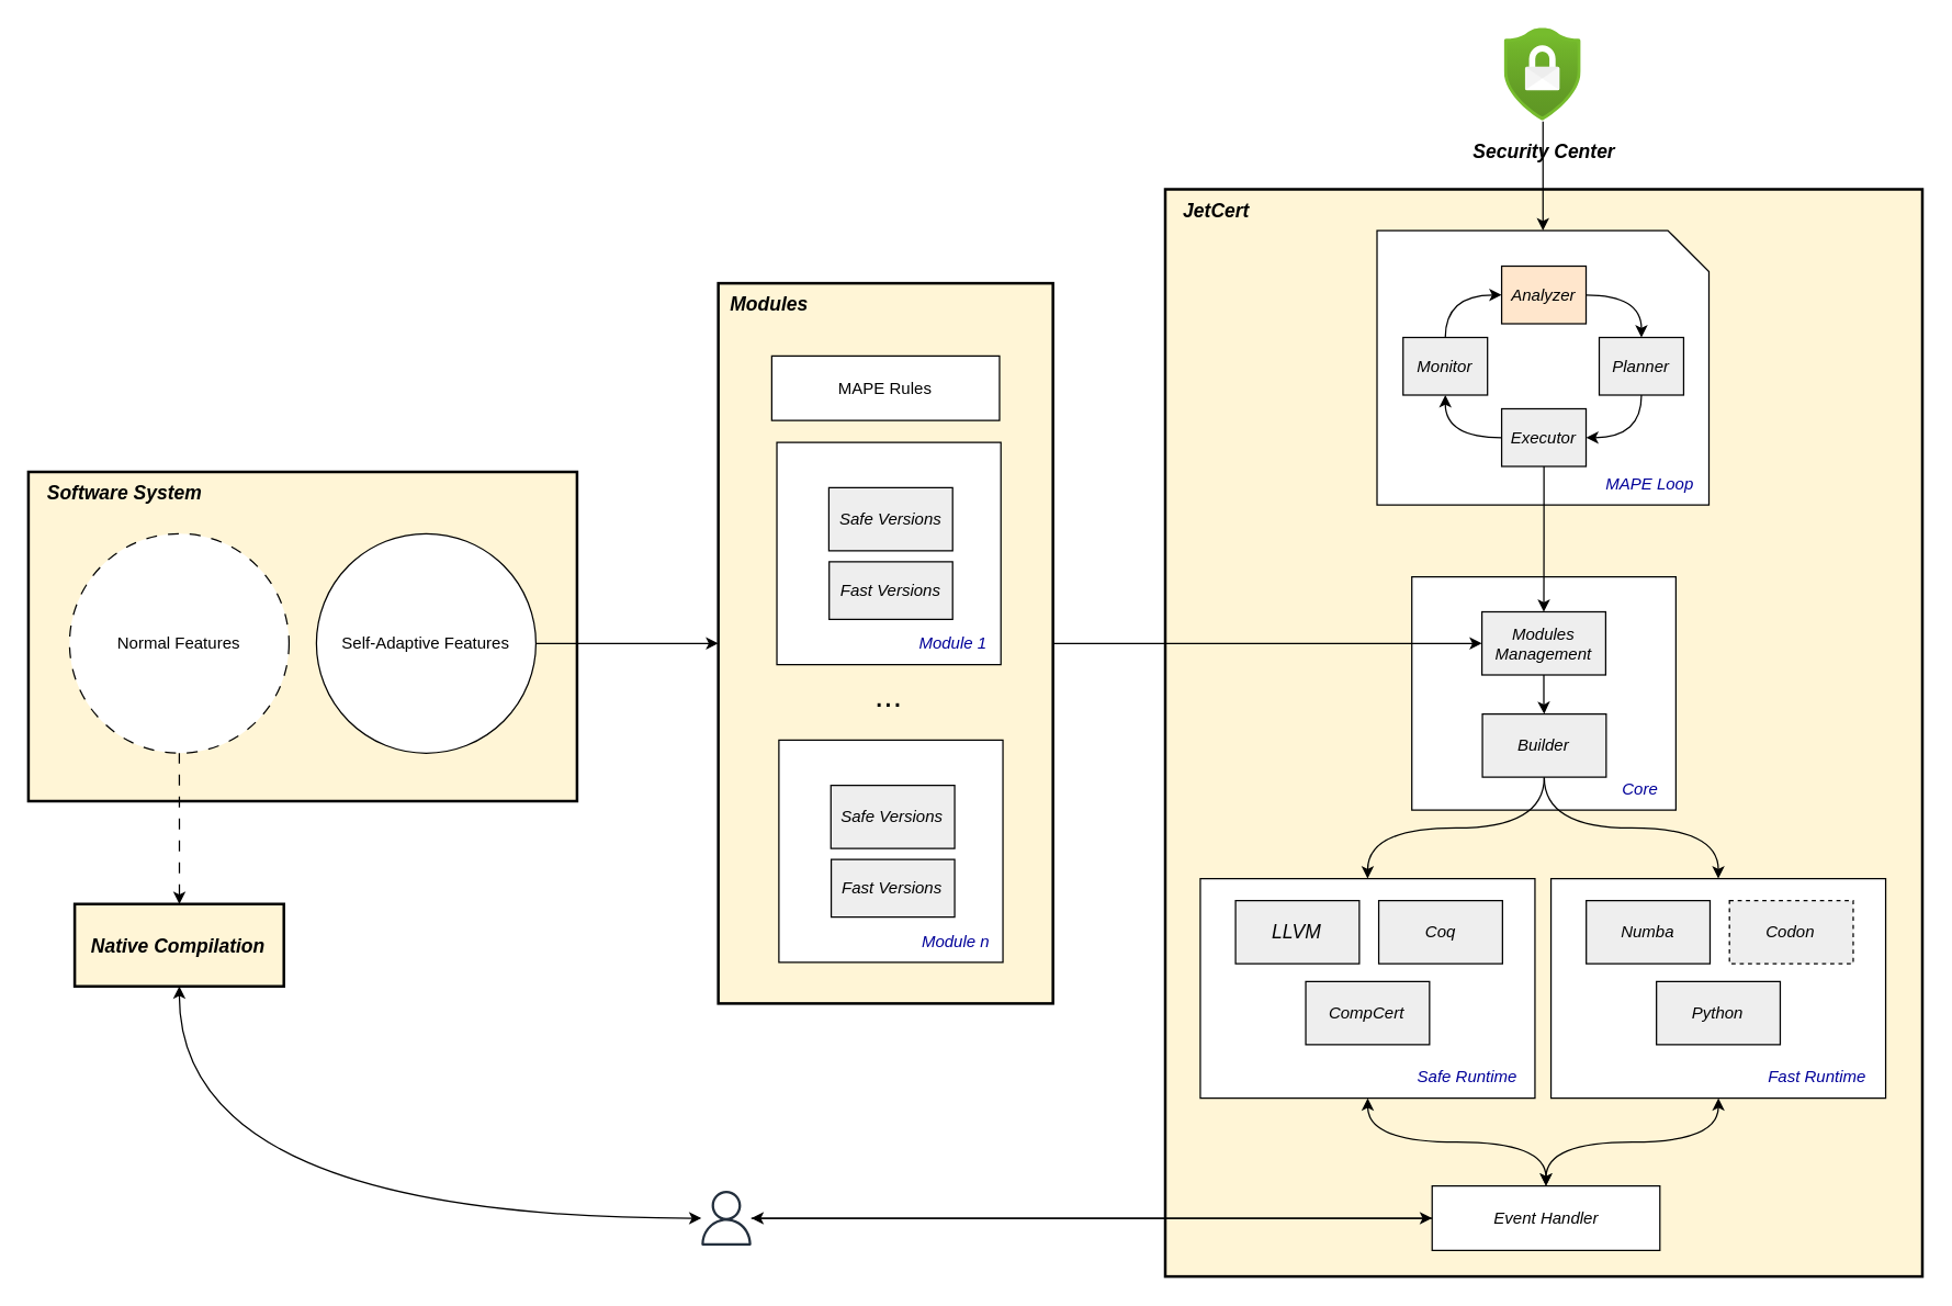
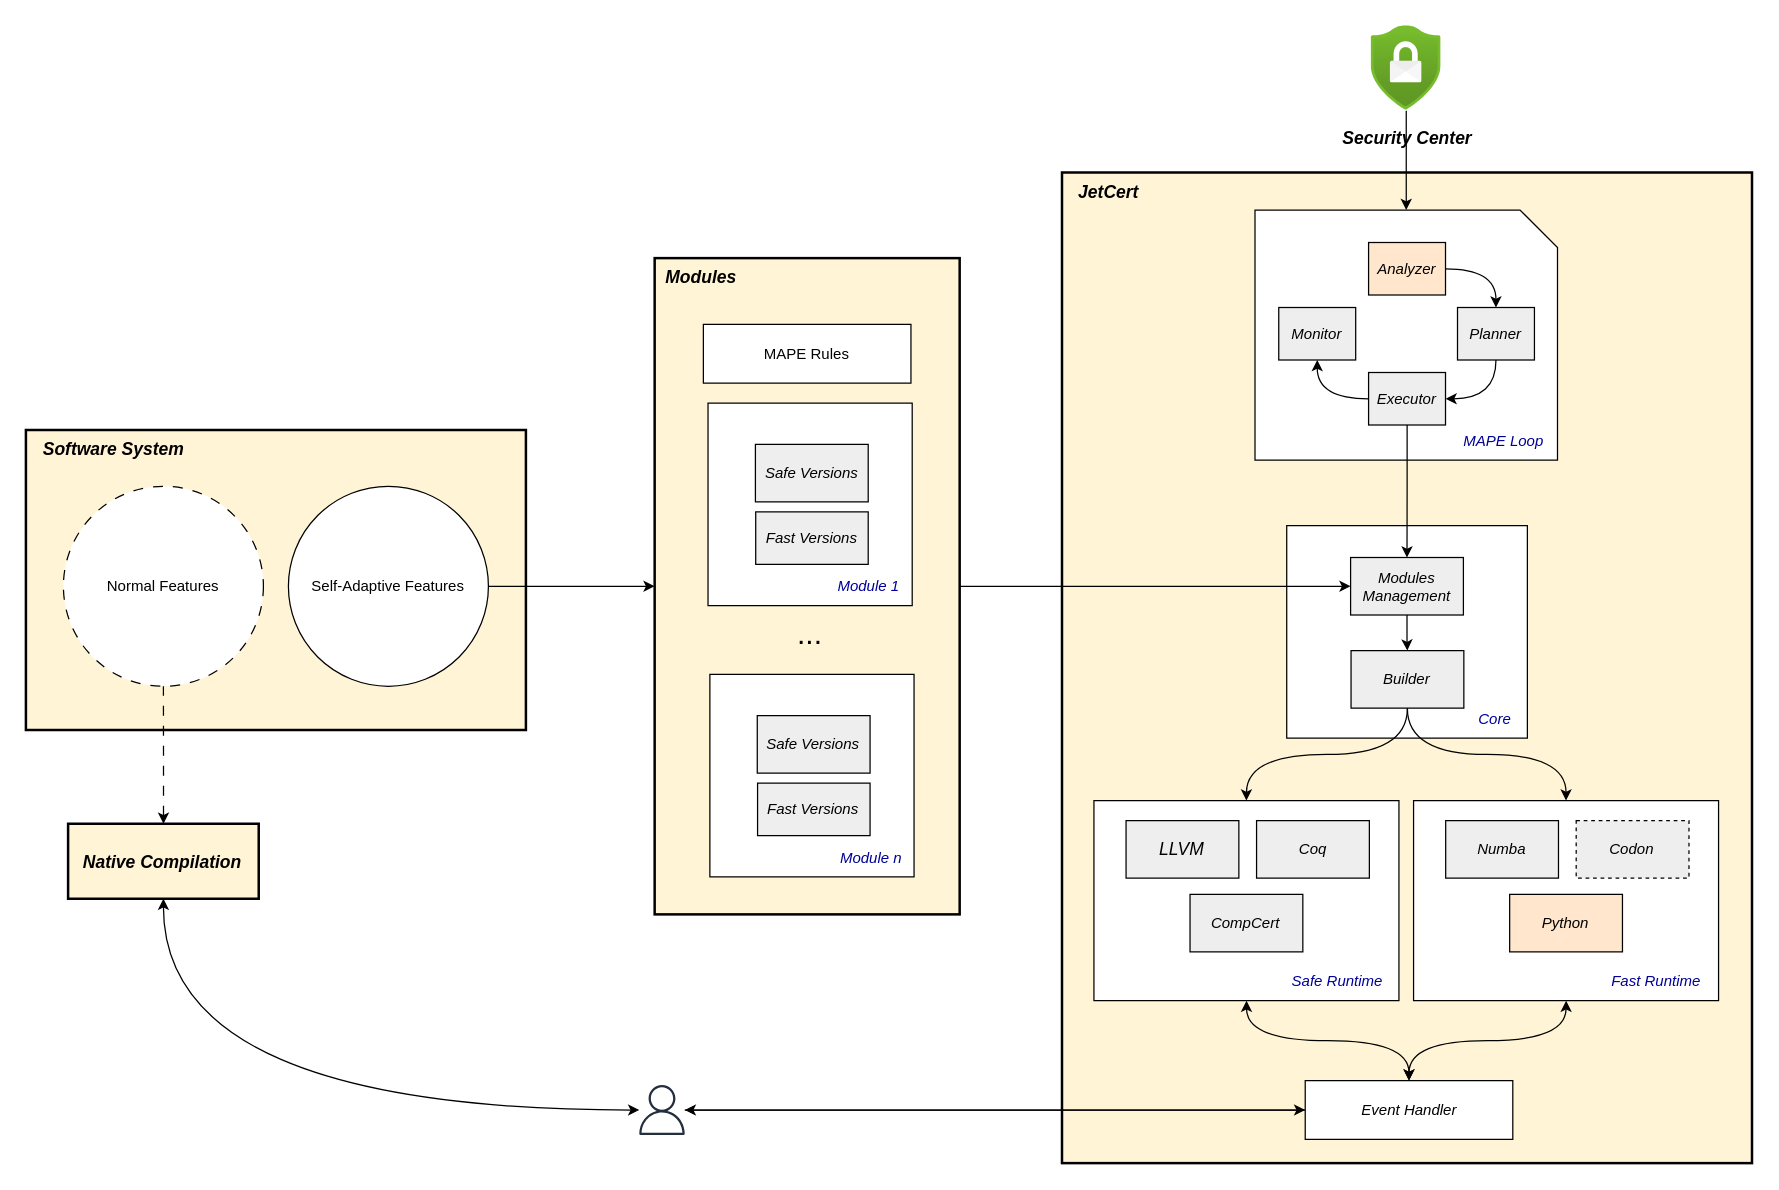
  <mxCell id="0" />
  <mxCell id="1" parent="0" />
  <mxCell id="2" value="" style="rounded=0;whiteSpace=wrap;html=1;strokeWidth=2;fillColor=#fff5d6;strokeColor=#000000;" parent="1" vertex="1"><mxGeometry x="20.13" y="343.5" width="400" height="240" as="geometry" /></mxCell>
  <mxCell id="3" value="&lt;font style=&quot;font-size: 14px;&quot;&gt;&lt;b&gt;&lt;i&gt;Software System&lt;/i&gt;&lt;/b&gt;&lt;/font&gt;" style="text;html=1;align=center;verticalAlign=middle;resizable=0;points=[];autosize=1;strokeColor=none;fillColor=none;" parent="1" vertex="1"><mxGeometry x="20.13" y="343.5" width="140" height="30" as="geometry" /></mxCell>
  <mxCell id="4" value="Normal Features" style="ellipse;whiteSpace=wrap;html=1;aspect=fixed;dashed=1;dashPattern=8 8;" parent="1" vertex="1"><mxGeometry x="50.13" y="388.5" width="160" height="160" as="geometry" /></mxCell>
  <mxCell id="5" value="" style="rounded=0;whiteSpace=wrap;html=1;fillColor=#FFF5D6;strokeWidth=2;" parent="1" vertex="1"><mxGeometry x="849" y="137.5" width="552" height="792.5" as="geometry" /></mxCell>
  <mxCell id="6" value="&lt;font style=&quot;font-size: 14px;&quot;&gt;&lt;b&gt;&lt;i&gt;JetCert&lt;/i&gt;&lt;/b&gt;&lt;/font&gt;" style="text;html=1;align=center;verticalAlign=middle;resizable=0;points=[];autosize=1;strokeColor=none;fillColor=none;" parent="1" vertex="1"><mxGeometry x="851" y="137.5" width="70" height="30" as="geometry" /></mxCell>
  <mxCell id="7" style="edgeStyle=orthogonalEdgeStyle;rounded=0;orthogonalLoop=1;jettySize=auto;html=1;entryX=0.5;entryY=0;entryDx=0;entryDy=0;curved=1;startArrow=classic;startFill=1;" edge="1" parent="1" source="8" target="48"><mxGeometry relative="1" as="geometry" /></mxCell>
  <mxCell id="8" value="" style="rounded=0;whiteSpace=wrap;html=1;" parent="1" vertex="1"><mxGeometry x="874.55" y="640" width="244" height="160" as="geometry" /></mxCell>
  <mxCell id="9" value="&lt;font size=&quot;1&quot; color=&quot;#000099&quot; style=&quot;&quot;&gt;&lt;i style=&quot;font-size: 12px;&quot;&gt;Safe Runtime&lt;/i&gt;&lt;/font&gt;" style="text;html=1;align=center;verticalAlign=middle;resizable=0;points=[];autosize=1;strokeColor=none;fillColor=none;" parent="1" vertex="1"><mxGeometry x="1018.55" y="770" width="100" height="30" as="geometry" /></mxCell>
  <mxCell id="10" value="&lt;font style=&quot;font-size: 14px;&quot;&gt;&lt;b&gt;&lt;i&gt;Security Center&lt;/i&gt;&lt;/b&gt;&lt;/font&gt;" style="text;html=1;align=center;verticalAlign=middle;resizable=0;points=[];autosize=1;strokeColor=none;fillColor=none;" parent="1" vertex="1"><mxGeometry x="1060" y="95" width="130" height="30" as="geometry" /></mxCell>
  <mxCell id="11" value="" style="rounded=0;whiteSpace=wrap;html=1;" parent="1" vertex="1"><mxGeometry x="1028.78" y="420" width="192.52" height="170" as="geometry" /></mxCell>
  <mxCell id="12" value="&lt;font size=&quot;1&quot; color=&quot;#000099&quot; style=&quot;&quot;&gt;&lt;i style=&quot;font-size: 12px;&quot;&gt;Core&lt;/i&gt;&lt;/font&gt;" style="text;html=1;align=center;verticalAlign=middle;resizable=0;points=[];autosize=1;strokeColor=none;fillColor=none;" parent="1" vertex="1"><mxGeometry x="1170.48" y="560" width="50" height="30" as="geometry" /></mxCell>
  <mxCell id="13" style="edgeStyle=orthogonalEdgeStyle;rounded=0;orthogonalLoop=1;jettySize=auto;html=1;" edge="1" parent="1" source="15" target="48"><mxGeometry relative="1" as="geometry" /></mxCell>
  <mxCell id="14" style="edgeStyle=orthogonalEdgeStyle;rounded=0;orthogonalLoop=1;jettySize=auto;html=1;entryX=0.5;entryY=1;entryDx=0;entryDy=0;curved=1;startArrow=classic;startFill=1;" edge="1" parent="1" source="15" target="24"><mxGeometry relative="1" as="geometry" /></mxCell>
  <mxCell id="15" value="" style="sketch=0;outlineConnect=0;fontColor=#232F3E;gradientColor=none;fillColor=#232F3D;strokeColor=none;dashed=0;verticalLabelPosition=bottom;verticalAlign=top;align=center;html=1;fontSize=12;fontStyle=0;aspect=fixed;pointerEvents=1;shape=mxgraph.aws4.user;" parent="1" vertex="1"><mxGeometry x="509" y="867.5" width="40" height="40" as="geometry" /></mxCell>
  <mxCell id="16" value="" style="edgeStyle=orthogonalEdgeStyle;rounded=0;orthogonalLoop=1;jettySize=auto;html=1;" parent="1" source="17" target="21" edge="1"><mxGeometry relative="1" as="geometry" /></mxCell>
  <mxCell id="17" value="Self-Adaptive Features" style="ellipse;whiteSpace=wrap;html=1;aspect=fixed;" parent="1" vertex="1"><mxGeometry x="230.13" y="388.5" width="160" height="160" as="geometry" /></mxCell>
  <mxCell id="18" style="edgeStyle=orthogonalEdgeStyle;rounded=0;orthogonalLoop=1;jettySize=auto;html=1;" edge="1" parent="1" source="19" target="35"><mxGeometry relative="1" as="geometry" /></mxCell>
  <mxCell id="19" value="" style="image;aspect=fixed;html=1;points=[];align=center;fontSize=12;image=img/lib/azure2/security/Security_Center.svg;" parent="1" vertex="1"><mxGeometry x="1096.4" y="20" width="56.0" height="68" as="geometry" /></mxCell>
  <mxCell id="20" style="edgeStyle=orthogonalEdgeStyle;rounded=0;orthogonalLoop=1;jettySize=auto;html=1;" edge="1" parent="1" source="21" target="50"><mxGeometry relative="1" as="geometry" /></mxCell>
  <mxCell id="21" value="" style="rounded=0;whiteSpace=wrap;html=1;fillColor=#FFF5D6;strokeWidth=2;" parent="1" vertex="1"><mxGeometry x="523.13" y="206" width="244" height="525" as="geometry" /></mxCell>
  <mxCell id="22" value="&lt;font style=&quot;font-size: 14px;&quot;&gt;&lt;b&gt;&lt;i&gt;Modules&lt;/i&gt;&lt;/b&gt;&lt;/font&gt;" style="text;html=1;align=center;verticalAlign=middle;resizable=0;points=[];autosize=1;strokeColor=none;fillColor=none;" parent="1" vertex="1"><mxGeometry x="520.13" y="206" width="80" height="30" as="geometry" /></mxCell>
  <mxCell id="23" value="" style="edgeStyle=orthogonalEdgeStyle;rounded=0;orthogonalLoop=1;jettySize=auto;html=1;endArrow=none;endFill=0;startArrow=classic;startFill=1;dashed=1;dashPattern=8 8;" parent="1" source="24" target="4" edge="1"><mxGeometry relative="1" as="geometry" /></mxCell>
  <mxCell id="24" value="" style="rounded=0;whiteSpace=wrap;html=1;fillColor=#FFF5D6;strokeWidth=2;" parent="1" vertex="1"><mxGeometry x="53.88" y="658.5" width="152.5" height="60" as="geometry" /></mxCell>
  <mxCell id="25" value="&lt;font style=&quot;font-size: 14px;&quot;&gt;&lt;b&gt;&lt;i&gt;Native Compilation&lt;/i&gt;&lt;/b&gt;&lt;/font&gt;" style="text;html=1;align=center;verticalAlign=middle;resizable=0;points=[];autosize=1;strokeColor=none;fillColor=none;" parent="1" vertex="1"><mxGeometry x="53.88" y="673.5" width="150" height="30" as="geometry" /></mxCell>
  <mxCell id="26" value="" style="rounded=0;whiteSpace=wrap;html=1;" parent="1" vertex="1"><mxGeometry x="565.82" y="322" width="163.34" height="162" as="geometry" /></mxCell>
  <mxCell id="27" value="&lt;i style=&quot;&quot;&gt;&lt;font style=&quot;font-size: 12px;&quot;&gt;Safe Versions&lt;/font&gt;&lt;/i&gt;" style="html=1;dropTarget=0;whiteSpace=wrap;fillColor=#EEEEEE;" parent="1" vertex="1"><mxGeometry x="603.73" y="355" width="90.24" height="46" as="geometry" /></mxCell>
  <mxCell id="28" value="&lt;i style=&quot;&quot;&gt;&lt;font style=&quot;font-size: 12px;&quot;&gt;Fast Versions&lt;/font&gt;&lt;/i&gt;" style="html=1;dropTarget=0;whiteSpace=wrap;fillColor=#EEEEEE;" parent="1" vertex="1"><mxGeometry x="603.97" y="409" width="90" height="42" as="geometry" /></mxCell>
  <mxCell id="29" value="&lt;font size=&quot;1&quot; color=&quot;#000099&quot; style=&quot;&quot;&gt;&lt;i style=&quot;font-size: 12px;&quot;&gt;Module 1&lt;/i&gt;&lt;/font&gt;" style="text;html=1;align=center;verticalAlign=middle;resizable=0;points=[];autosize=1;strokeColor=none;fillColor=none;" parent="1" vertex="1"><mxGeometry x="659.16" y="454" width="70" height="30" as="geometry" /></mxCell>
  <mxCell id="30" value="" style="rounded=0;whiteSpace=wrap;html=1;" parent="1" vertex="1"><mxGeometry x="567.3" y="539" width="163.34" height="162" as="geometry" /></mxCell>
  <mxCell id="31" value="&lt;i style=&quot;&quot;&gt;&lt;font style=&quot;font-size: 12px;&quot;&gt;Safe Versions&lt;/font&gt;&lt;/i&gt;" style="html=1;dropTarget=0;whiteSpace=wrap;fillColor=#EEEEEE;" parent="1" vertex="1"><mxGeometry x="605.21" y="572" width="90.24" height="46" as="geometry" /></mxCell>
  <mxCell id="32" value="&lt;i style=&quot;&quot;&gt;&lt;font style=&quot;font-size: 12px;&quot;&gt;Fast Versions&lt;/font&gt;&lt;/i&gt;" style="html=1;dropTarget=0;whiteSpace=wrap;fillColor=#EEEEEE;" parent="1" vertex="1"><mxGeometry x="605.45" y="626" width="90" height="42" as="geometry" /></mxCell>
  <mxCell id="33" value="&lt;font size=&quot;1&quot; color=&quot;#000099&quot; style=&quot;&quot;&gt;&lt;i style=&quot;font-size: 12px;&quot;&gt;Module n&lt;/i&gt;&lt;/font&gt;" style="text;html=1;align=center;verticalAlign=middle;resizable=0;points=[];autosize=1;strokeColor=none;fillColor=none;" parent="1" vertex="1"><mxGeometry x="660.64" y="671" width="70" height="30" as="geometry" /></mxCell>
  <mxCell id="34" value="..." style="text;html=1;align=center;verticalAlign=middle;resizable=0;points=[];autosize=1;strokeColor=none;fillColor=none;fontSize=24;" parent="1" vertex="1"><mxGeometry x="627.49" y="486.5" width="40" height="40" as="geometry" /></mxCell>
  <mxCell id="35" value="" style="shape=card;whiteSpace=wrap;html=1;direction=south;" parent="1" vertex="1"><mxGeometry x="1003.4" y="167.5" width="242" height="200" as="geometry" /></mxCell>
  <mxCell id="36" value="&lt;font size=&quot;1&quot; color=&quot;#000099&quot; style=&quot;&quot;&gt;&lt;i style=&quot;font-size: 12px;&quot;&gt;MAPE Loop&lt;/i&gt;&lt;/font&gt;" style="text;html=1;align=center;verticalAlign=middle;resizable=0;points=[];autosize=1;strokeColor=none;fillColor=none;" parent="1" vertex="1"><mxGeometry x="1156.59" y="337.5" width="90" height="30" as="geometry" /></mxCell>
  <mxCell id="37" value="&lt;font size=&quot;1&quot; style=&quot;&quot;&gt;&lt;i style=&quot;font-size: 12px;&quot;&gt;Monitor&lt;/i&gt;&lt;/font&gt;" style="html=1;dropTarget=0;whiteSpace=wrap;fillColor=#EEEEEE;" parent="1" vertex="1"><mxGeometry x="1022.4" y="245.5" width="61.55" height="42" as="geometry" /></mxCell>
  <mxCell id="38" style="edgeStyle=orthogonalEdgeStyle;rounded=0;orthogonalLoop=1;jettySize=auto;html=1;entryX=0.5;entryY=0;entryDx=0;entryDy=0;curved=1;" parent="1" source="40" target="41" edge="1"><mxGeometry relative="1" as="geometry" /></mxCell>
- <mxCell id="39" style="edgeStyle=orthogonalEdgeStyle;rounded=0;orthogonalLoop=1;jettySize=auto;html=1;entryX=0.5;entryY=0;entryDx=0;entryDy=0;endArrow=none;endFill=0;startArrow=classic;startFill=1;curved=1;" parent="1" source="40" target="37" edge="1"><mxGeometry relative="1" as="geometry" /></mxCell>
  <mxCell id="40" value="&lt;i&gt;Analyzer&lt;/i&gt;" style="html=1;dropTarget=0;whiteSpace=wrap;fillColor=#ffe6cc;" parent="1" vertex="1"><mxGeometry x="1094.26" y="193.5" width="61.55" height="42" as="geometry" /></mxCell>
  <mxCell id="41" value="&lt;i&gt;Planner&lt;/i&gt;" style="html=1;dropTarget=0;whiteSpace=wrap;fillColor=#EEEEEE;" parent="1" vertex="1"><mxGeometry x="1165.4" y="245.5" width="61.55" height="42" as="geometry" /></mxCell>
  <mxCell id="42" style="edgeStyle=orthogonalEdgeStyle;rounded=0;orthogonalLoop=1;jettySize=auto;html=1;entryX=0.5;entryY=1;entryDx=0;entryDy=0;startArrow=classic;startFill=1;endArrow=none;endFill=0;curved=1;" parent="1" source="45" target="41" edge="1"><mxGeometry relative="1" as="geometry" /></mxCell>
  <mxCell id="43" style="edgeStyle=orthogonalEdgeStyle;rounded=0;orthogonalLoop=1;jettySize=auto;html=1;entryX=0.5;entryY=1;entryDx=0;entryDy=0;curved=1;" parent="1" source="45" target="37" edge="1"><mxGeometry relative="1" as="geometry" /></mxCell>
  <mxCell id="44" value="" style="edgeStyle=orthogonalEdgeStyle;rounded=0;orthogonalLoop=1;jettySize=auto;html=1;" edge="1" parent="1" source="45" target="50"><mxGeometry relative="1" as="geometry" /></mxCell>
  <mxCell id="45" value="&lt;i&gt;Executor&lt;/i&gt;" style="html=1;dropTarget=0;whiteSpace=wrap;fillColor=#EEEEEE;" parent="1" vertex="1"><mxGeometry x="1094.26" y="297.5" width="61.55" height="42" as="geometry" /></mxCell>
  <mxCell id="46" value="MAPE Rules" style="rounded=0;whiteSpace=wrap;html=1;" vertex="1" parent="1"><mxGeometry x="562.1" y="259" width="166.06" height="47" as="geometry" /></mxCell>
  <mxCell id="47" style="edgeStyle=orthogonalEdgeStyle;rounded=0;orthogonalLoop=1;jettySize=auto;html=1;" edge="1" parent="1" source="48" target="15"><mxGeometry relative="1" as="geometry" /></mxCell>
  <mxCell id="48" value="&lt;font style=&quot;font-size: 12px;&quot;&gt;&lt;font style=&quot;font-size: 12px;&quot;&gt;&lt;i style=&quot;&quot;&gt;Event&amp;nbsp;&lt;/i&gt;&lt;/font&gt;&lt;i style=&quot;background-color: initial;&quot;&gt;Handler&lt;/i&gt;&lt;/font&gt;" style="rounded=0;whiteSpace=wrap;html=1;" vertex="1" parent="1"><mxGeometry x="1043.58" y="864" width="166.06" height="47" as="geometry" /></mxCell>
  <mxCell id="49" value="" style="edgeStyle=orthogonalEdgeStyle;rounded=0;orthogonalLoop=1;jettySize=auto;html=1;" edge="1" parent="1" source="50" target="53"><mxGeometry relative="1" as="geometry" /></mxCell>
  <mxCell id="50" value="&lt;div&gt;&lt;i&gt;Modules&lt;/i&gt;&lt;/div&gt;&lt;div&gt;&lt;i&gt;Management&lt;/i&gt;&lt;/div&gt;" style="html=1;dropTarget=0;whiteSpace=wrap;fillColor=#EEEEEE;" vertex="1" parent="1"><mxGeometry x="1079.88" y="445.5" width="90.24" height="46" as="geometry" /></mxCell>
  <mxCell id="51" style="edgeStyle=orthogonalEdgeStyle;rounded=0;orthogonalLoop=1;jettySize=auto;html=1;entryX=0.5;entryY=0;entryDx=0;entryDy=0;curved=1;" edge="1" parent="1" source="53" target="8"><mxGeometry relative="1" as="geometry" /></mxCell>
  <mxCell id="52" style="edgeStyle=orthogonalEdgeStyle;rounded=0;orthogonalLoop=1;jettySize=auto;html=1;entryX=0.5;entryY=0;entryDx=0;entryDy=0;curved=1;" edge="1" parent="1" source="53" target="58"><mxGeometry relative="1" as="geometry" /></mxCell>
  <mxCell id="53" value="&lt;i&gt;Builder&lt;/i&gt;" style="html=1;dropTarget=0;whiteSpace=wrap;fillColor=#EEEEEE;" vertex="1" parent="1"><mxGeometry x="1080.24" y="520" width="90.24" height="46" as="geometry" /></mxCell>
  <mxCell id="54" value="&lt;i style=&quot;font-size: 14px;&quot;&gt;LLVM&lt;/i&gt;" style="html=1;dropTarget=0;whiteSpace=wrap;fillColor=#EEEEEE;" vertex="1" parent="1"><mxGeometry x="900.25" y="656" width="90.24" height="46" as="geometry" /></mxCell>
  <mxCell id="55" value="&lt;i&gt;Coq&lt;/i&gt;" style="html=1;dropTarget=0;whiteSpace=wrap;fillColor=#EEEEEE;" vertex="1" parent="1"><mxGeometry x="1004.65" y="656" width="90.24" height="46" as="geometry" /></mxCell>
  <mxCell id="56" value="&lt;i&gt;CompCert&lt;/i&gt;" style="html=1;dropTarget=0;whiteSpace=wrap;fillColor=#EEEEEE;" vertex="1" parent="1"><mxGeometry x="951.43" y="715" width="90.24" height="46" as="geometry" /></mxCell>
  <mxCell id="57" style="edgeStyle=orthogonalEdgeStyle;rounded=0;orthogonalLoop=1;jettySize=auto;html=1;entryX=0.5;entryY=0;entryDx=0;entryDy=0;curved=1;startArrow=classic;startFill=1;" edge="1" parent="1" source="58" target="48"><mxGeometry relative="1" as="geometry" /></mxCell>
  <mxCell id="58" value="" style="rounded=0;whiteSpace=wrap;html=1;" vertex="1" parent="1"><mxGeometry x="1130.25" y="640" width="244" height="160" as="geometry" /></mxCell>
  <mxCell id="59" value="&lt;font size=&quot;1&quot; color=&quot;#000099&quot; style=&quot;&quot;&gt;&lt;i style=&quot;font-size: 12px;&quot;&gt;Fast Runtime&lt;/i&gt;&lt;/font&gt;" style="text;html=1;align=center;verticalAlign=middle;resizable=0;points=[];autosize=1;strokeColor=none;fillColor=none;" vertex="1" parent="1"><mxGeometry x="1279.25" y="770" width="90" height="30" as="geometry" /></mxCell>
  <mxCell id="60" value="&lt;i&gt;Numba&lt;/i&gt;" style="html=1;dropTarget=0;whiteSpace=wrap;fillColor=#EEEEEE;" vertex="1" parent="1"><mxGeometry x="1155.95" y="656" width="90.24" height="46" as="geometry" /></mxCell>
  <mxCell id="61" value="&lt;i&gt;Codon&lt;/i&gt;" style="html=1;dropTarget=0;whiteSpace=wrap;fillColor=#EEEEEE;dashed=1;" vertex="1" parent="1"><mxGeometry x="1260.35" y="656" width="90.24" height="46" as="geometry" /></mxCell>
- <mxCell id="62" value="&lt;i style=&quot;&quot;&gt;&lt;font style=&quot;font-size: 12px;&quot;&gt;Python&lt;/font&gt;&lt;/i&gt;" style="html=1;dropTarget=0;whiteSpace=wrap;fillColor=#EEEEEE;" vertex="1" parent="1"><mxGeometry x="1207.13" y="715" width="90.24" height="46" as="geometry" /></mxCell>
+ <mxCell id="62" value="&lt;i style=&quot;&quot;&gt;&lt;font style=&quot;font-size: 12px;&quot;&gt;Python&lt;/font&gt;&lt;/i&gt;" style="html=1;dropTarget=0;whiteSpace=wrap;fillColor=#ffe6cc;" vertex="1" parent="1"><mxGeometry x="1207.13" y="715" width="90.24" height="46" as="geometry" /></mxCell>
